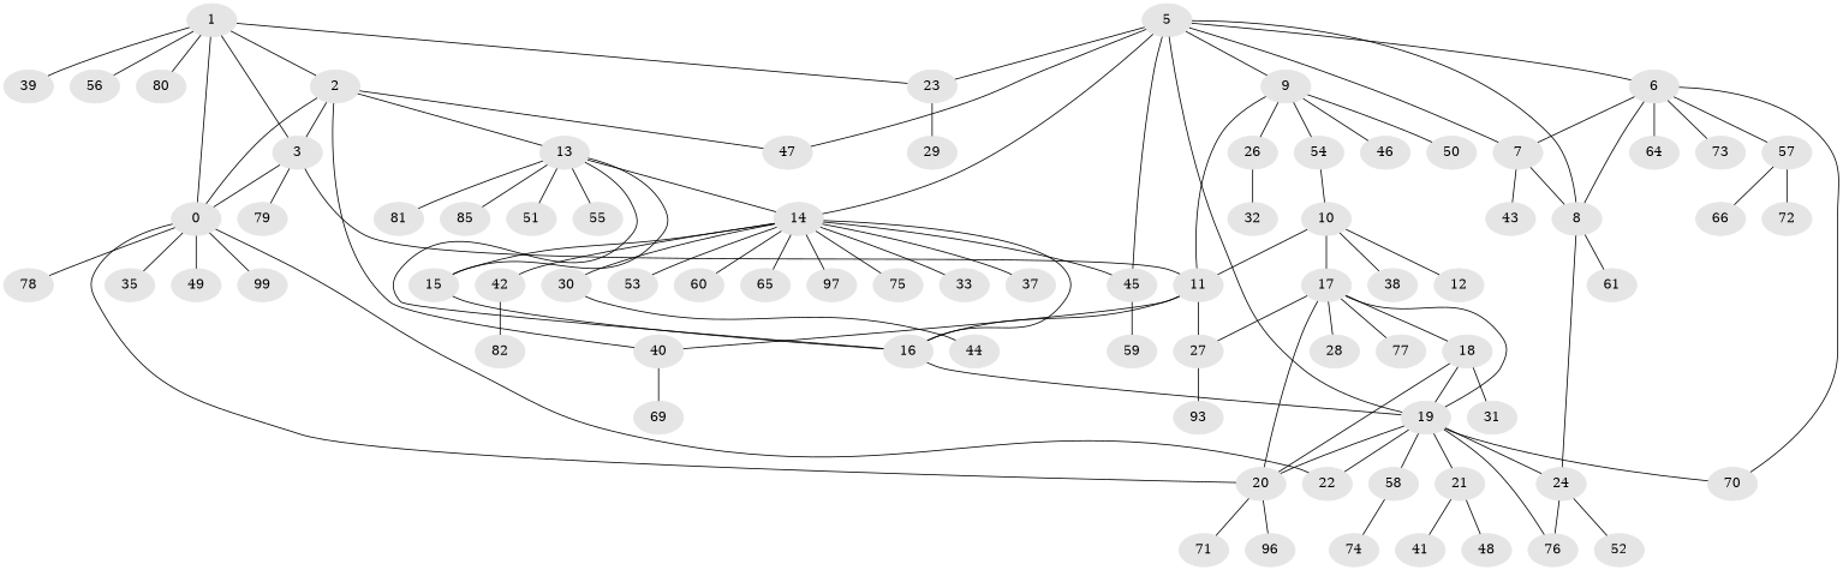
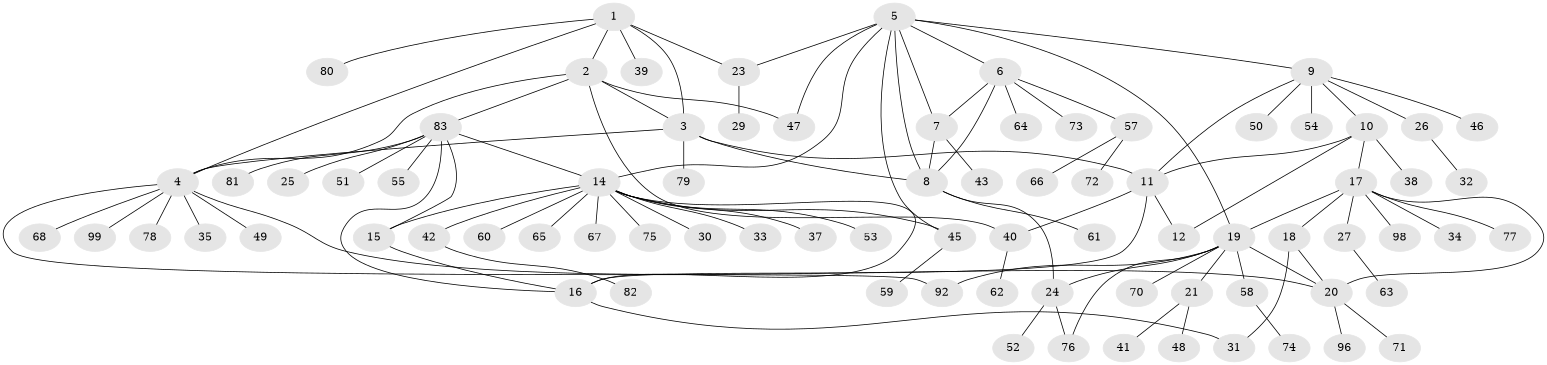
  graph {
    node [color=gray90 style=filled]
    1
    2
    3
-   4 [label=0]
+   4
    23
    39
-   56
    80
-   13
+   13 [label=83]
    40
    47
    8
    11
    79
    20
-   22
+   22 [label=92]
    35
    49
+   68
    n20 [label=99]
    78
    29
    14
    16
    15
-   25 [label=85]
+   25
    51
    55
    81
-   62 [label=69]
+   62
    24
    61
    12
    n34 [label=96]
    71
    5
    6
    7
    9
    19
    45
    57
    64
    70
    73
    43
    10
    26
    46
    50
    54
    30
    33
    37
    42
    53
    60
    65
-   67 [label=97]
+   67
    75
    21
    58
    76
    59
    66
    72
    52
    17
    38
    32
    18
    27
-   28
+   28 [label=98]
+   34
    77
-   44
    82
    31
-   63 [label=93]
+   63
    41
    48
    74
    1 -- 2
    1 -- 3
    1 -- 4
    1 -- 23
    1 -- 39
-   1 -- 56
    1 -- 80
    2 -- 3
    2 -- 4
    2 -- 13
    2 -- 40
    2 -- 47
    3 -- 4
+   3 -- 8
    3 -- 11
    3 -- 79
    4 -- 20
    4 -- 22
    4 -- 35
    4 -- 49
+   4 -- 68
    4 -- n20
    4 -- 78
    23 -- 29
    13 -- 14
    13 -- 16
    13 -- 15
    13 -- 25
    13 -- 51
    13 -- 55
    13 -- 81
    40 -- 62
    8 -- 24
    8 -- 61
    11 -- 40
    11 -- 16
-   11 -- 27
+   11 -- 12
    20 -- n34
    20 -- 71
    14 -- 16
    14 -- 15
    14 -- 45
    14 -- 30
    14 -- 33
    14 -- 37
    14 -- 42
    14 -- 53
    14 -- 60
    14 -- 65
    14 -- 67
    14 -- 75
-   16 -- 19
+   16 -- 31
    15 -- 16
    24 -- 76
    24 -- 52
    5 -- 23
    5 -- 47
    5 -- 8
    5 -- 14
    5 -- 6
    5 -- 7
    5 -- 9
    5 -- 19
    5 -- 45
    6 -- 8
    6 -- 7
    6 -- 57
    6 -- 64
-   6 -- 70
    6 -- 73
    7 -- 8
    7 -- 43
    9 -- 11
-   54 -- 10
+   9 -- 10
    9 -- 26
    9 -- 46
    9 -- 50
    9 -- 54
    19 -- 20
    19 -- 22
    19 -- 24
    19 -- 70
    19 -- 21
    19 -- 58
    19 -- 76
    45 -- 59
    57 -- 66
    57 -- 72
    10 -- 11
    10 -- 12
    10 -- 17
    10 -- 38
    26 -- 32
-   30 -- 44
    42 -- 82
    21 -- 41
    21 -- 48
    58 -- 74
    17 -- 20
    17 -- 19
    17 -- 18
    17 -- 27
    17 -- 28
+   17 -- 34
    17 -- 77
    18 -- 20
-   18 -- 19
    18 -- 31
    27 -- 63
  }
